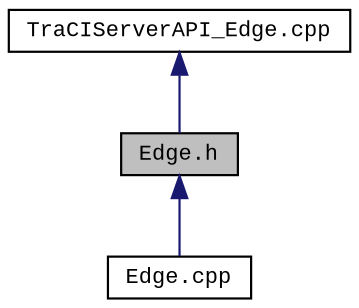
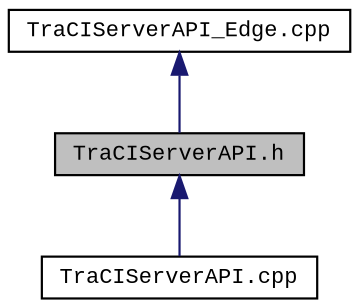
  digraph {
    fontname="Liberation Mono"
    node [color=black fillcolor=white fontname="Liberation Mono" fontsize=10 shape=record style=filled]
    edge [color=midnightblue dir=back fontname="Liberation Mono" fontsize=10 labelfontname=Helvetica labelfontsize=10 style=solid]
-   n1 [fillcolor=grey75 fontcolor=black height=0.2 label="Edge.h" width=0.4]
-   n2 [height=0.2 label="Edge.cpp" width=0.4]
+   n1 [fillcolor=grey75 fontcolor=black height=0.2 label="TraCIServerAPI.h" width=0.4]
+   n2 [height=0.2 label="TraCIServerAPI.cpp" width=0.4]
    n3 [height=0.2 label="TraCIServerAPI_Edge.cpp" width=0.4]
    n1 -> n2
    n3 -> n1
  }
